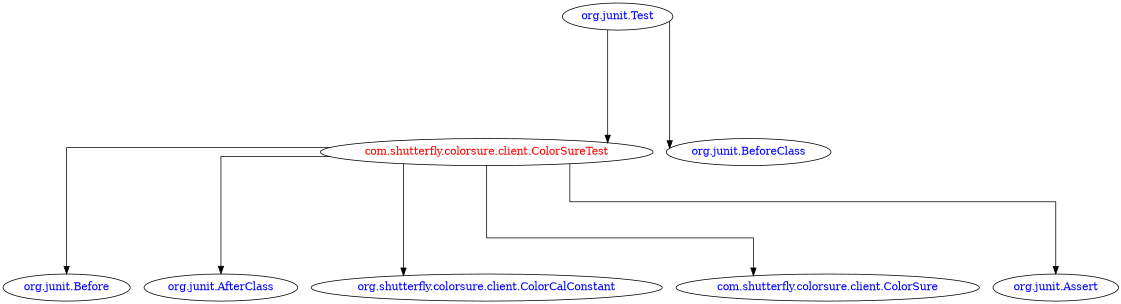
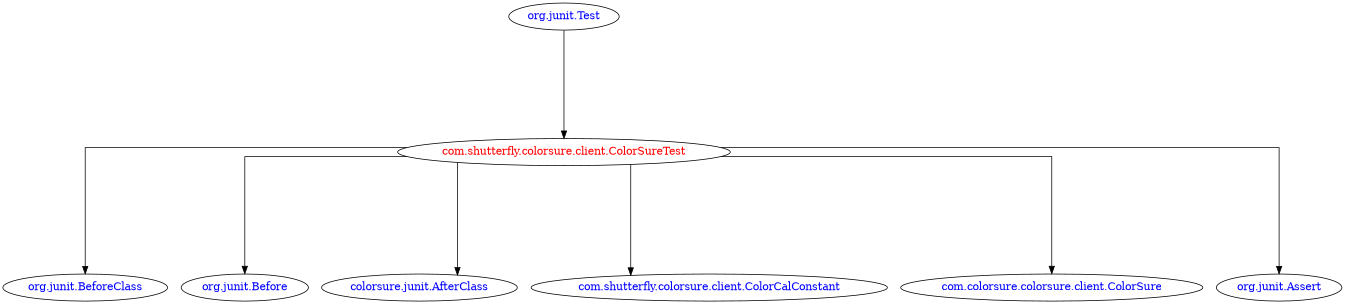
  digraph {
    concentrate=true
    rankdir=TB
    ranksep=2.0
    splines=ortho
    node [fontcolor=blue]
    "com.shutterfly.colorsure.client.ColorSureTest" [fontcolor=red]
    "org.junit.BeforeClass"
    "org.junit.Before"
-   "org.junit.AfterClass"
-   "com.shutterfly.colorsure.client.ColorCalConstant" [label="org.shutterfly.colorsure.client.ColorCalConstant"]
-   "com.shutterfly.colorsure.client.ColorSure"
+   "org.junit.AfterClass" [label="colorsure.junit.AfterClass"]
+   "com.shutterfly.colorsure.client.ColorCalConstant"
+   "com.shutterfly.colorsure.client.ColorSure" [label="com.colorsure.colorsure.client.ColorSure"]
    "org.junit.Assert"
    "org.junit.Test"
-   "org.junit.Test" -> "org.junit.BeforeClass"
+   "com.shutterfly.colorsure.client.ColorSureTest" -> "org.junit.BeforeClass"
    "com.shutterfly.colorsure.client.ColorSureTest" -> "org.junit.Before"
    "com.shutterfly.colorsure.client.ColorSureTest" -> "org.junit.AfterClass"
    "com.shutterfly.colorsure.client.ColorSureTest" -> "com.shutterfly.colorsure.client.ColorCalConstant"
    "com.shutterfly.colorsure.client.ColorSureTest" -> "com.shutterfly.colorsure.client.ColorSure"
    "com.shutterfly.colorsure.client.ColorSureTest" -> "org.junit.Assert"
    "org.junit.Test" -> "com.shutterfly.colorsure.client.ColorSureTest"
  }
